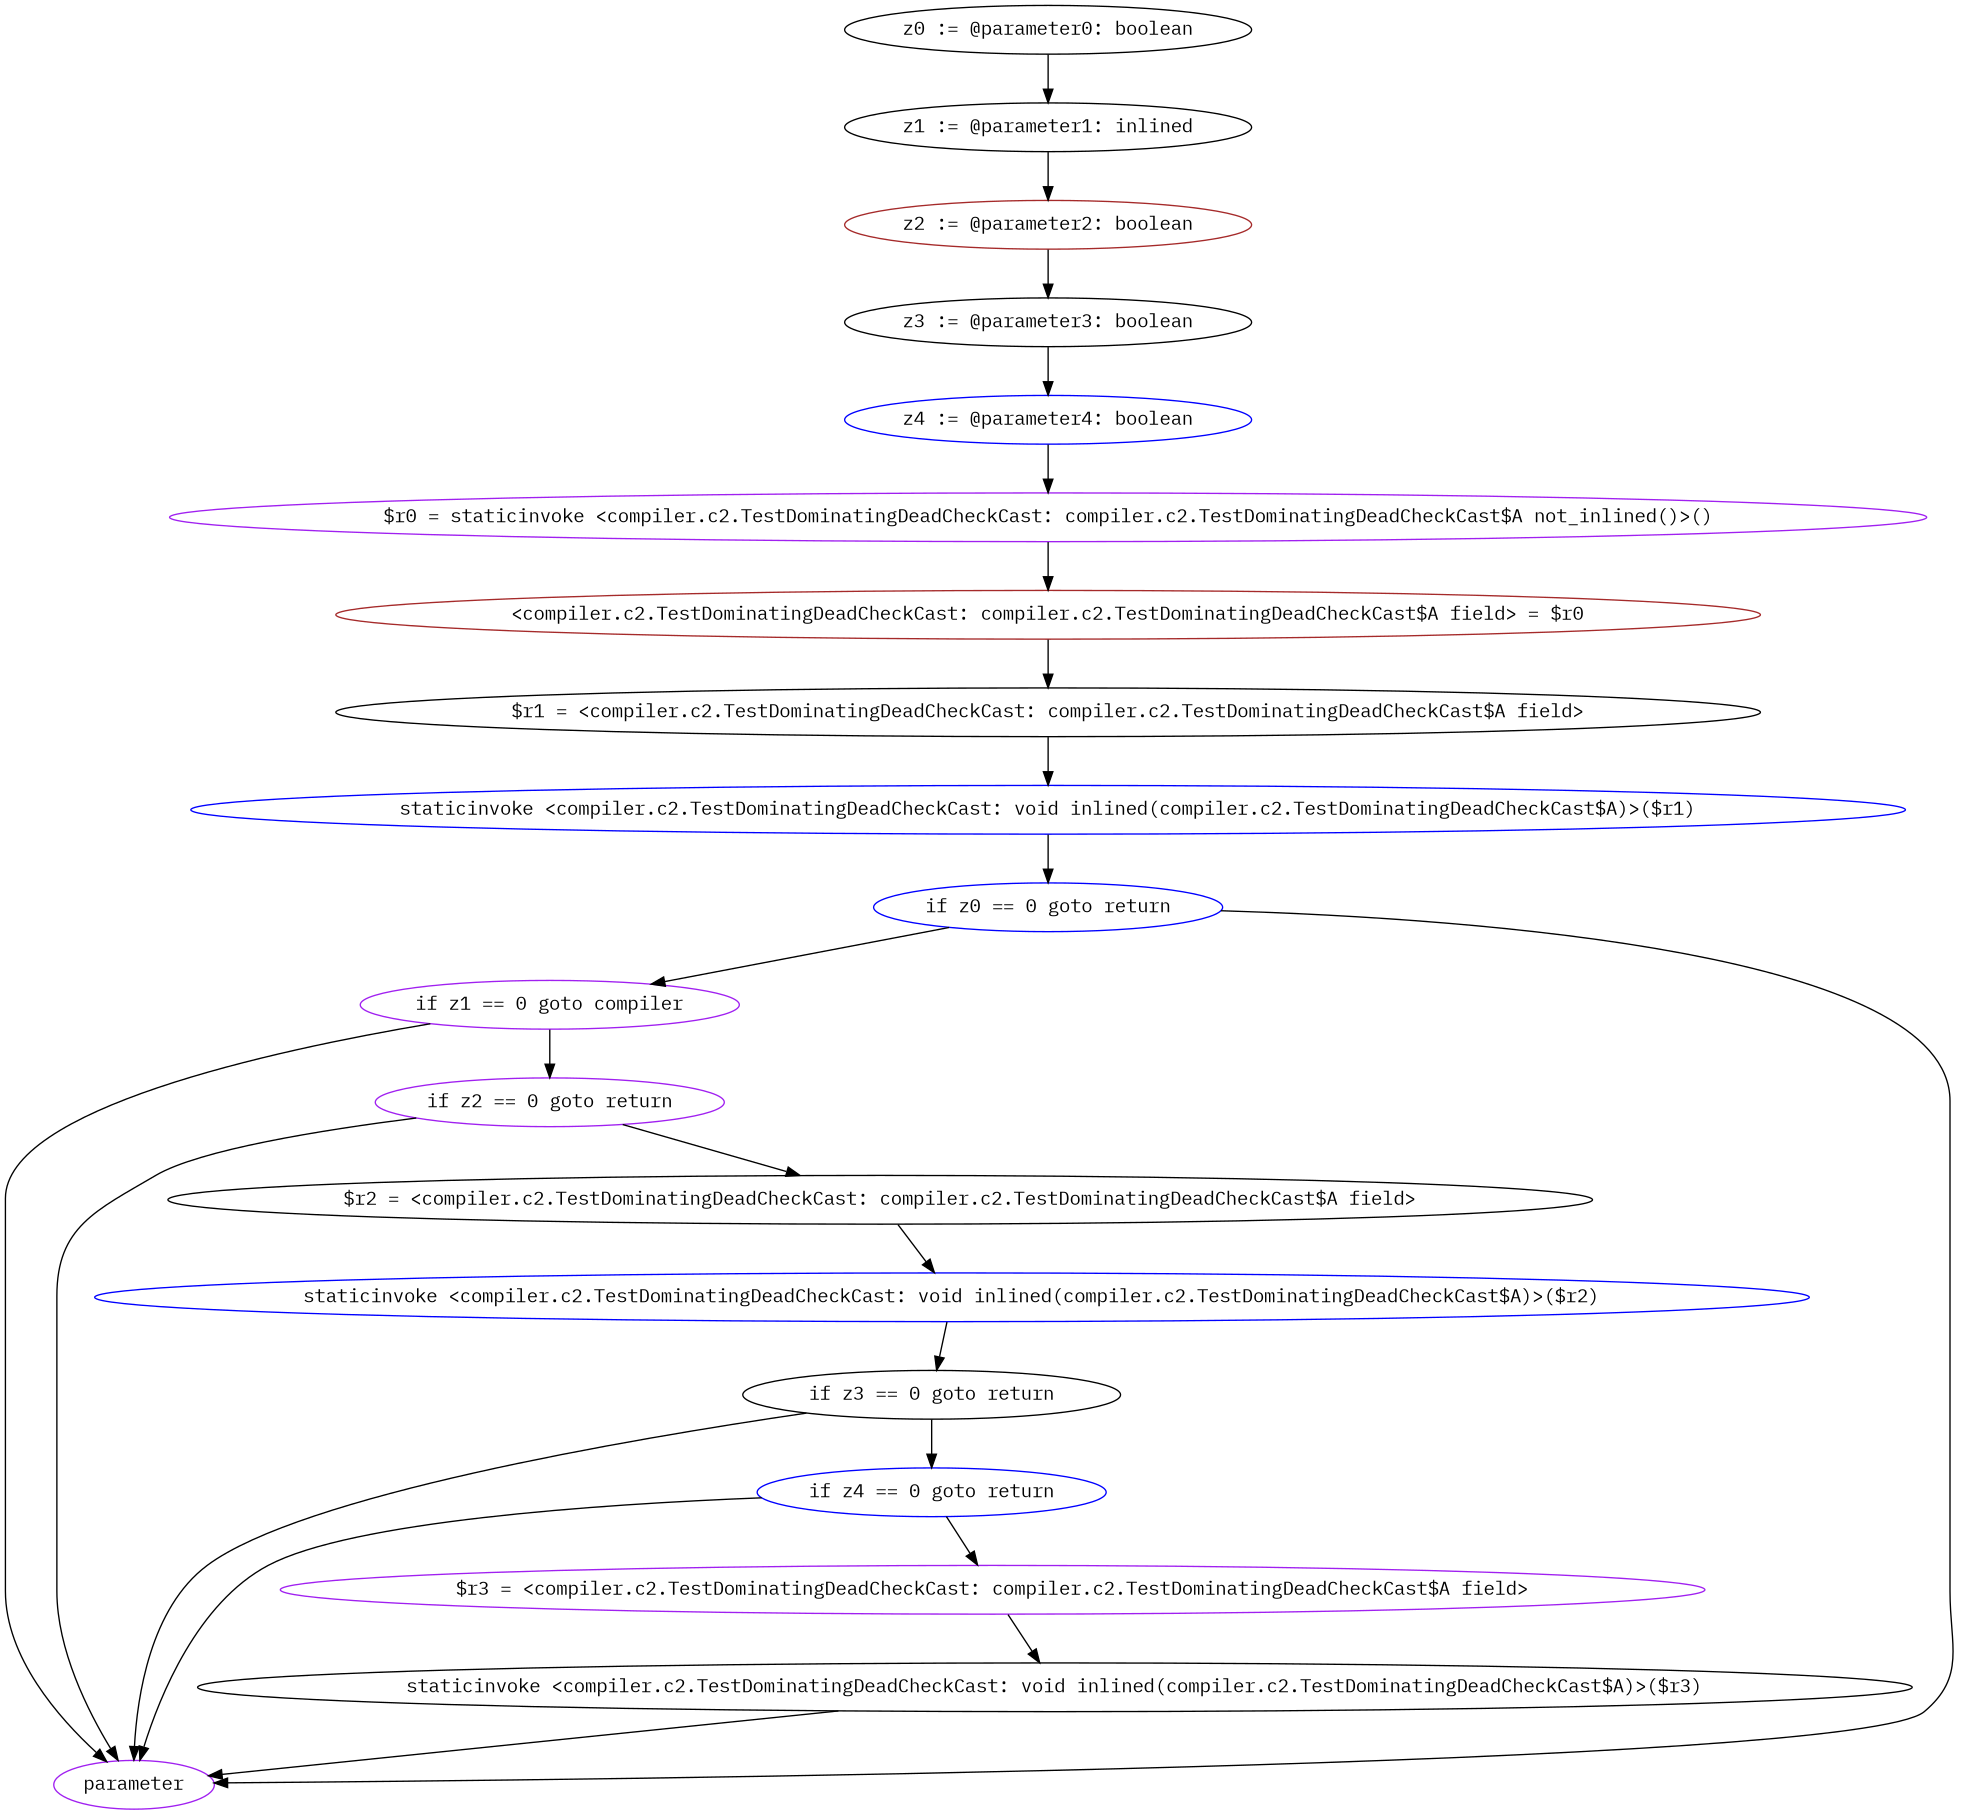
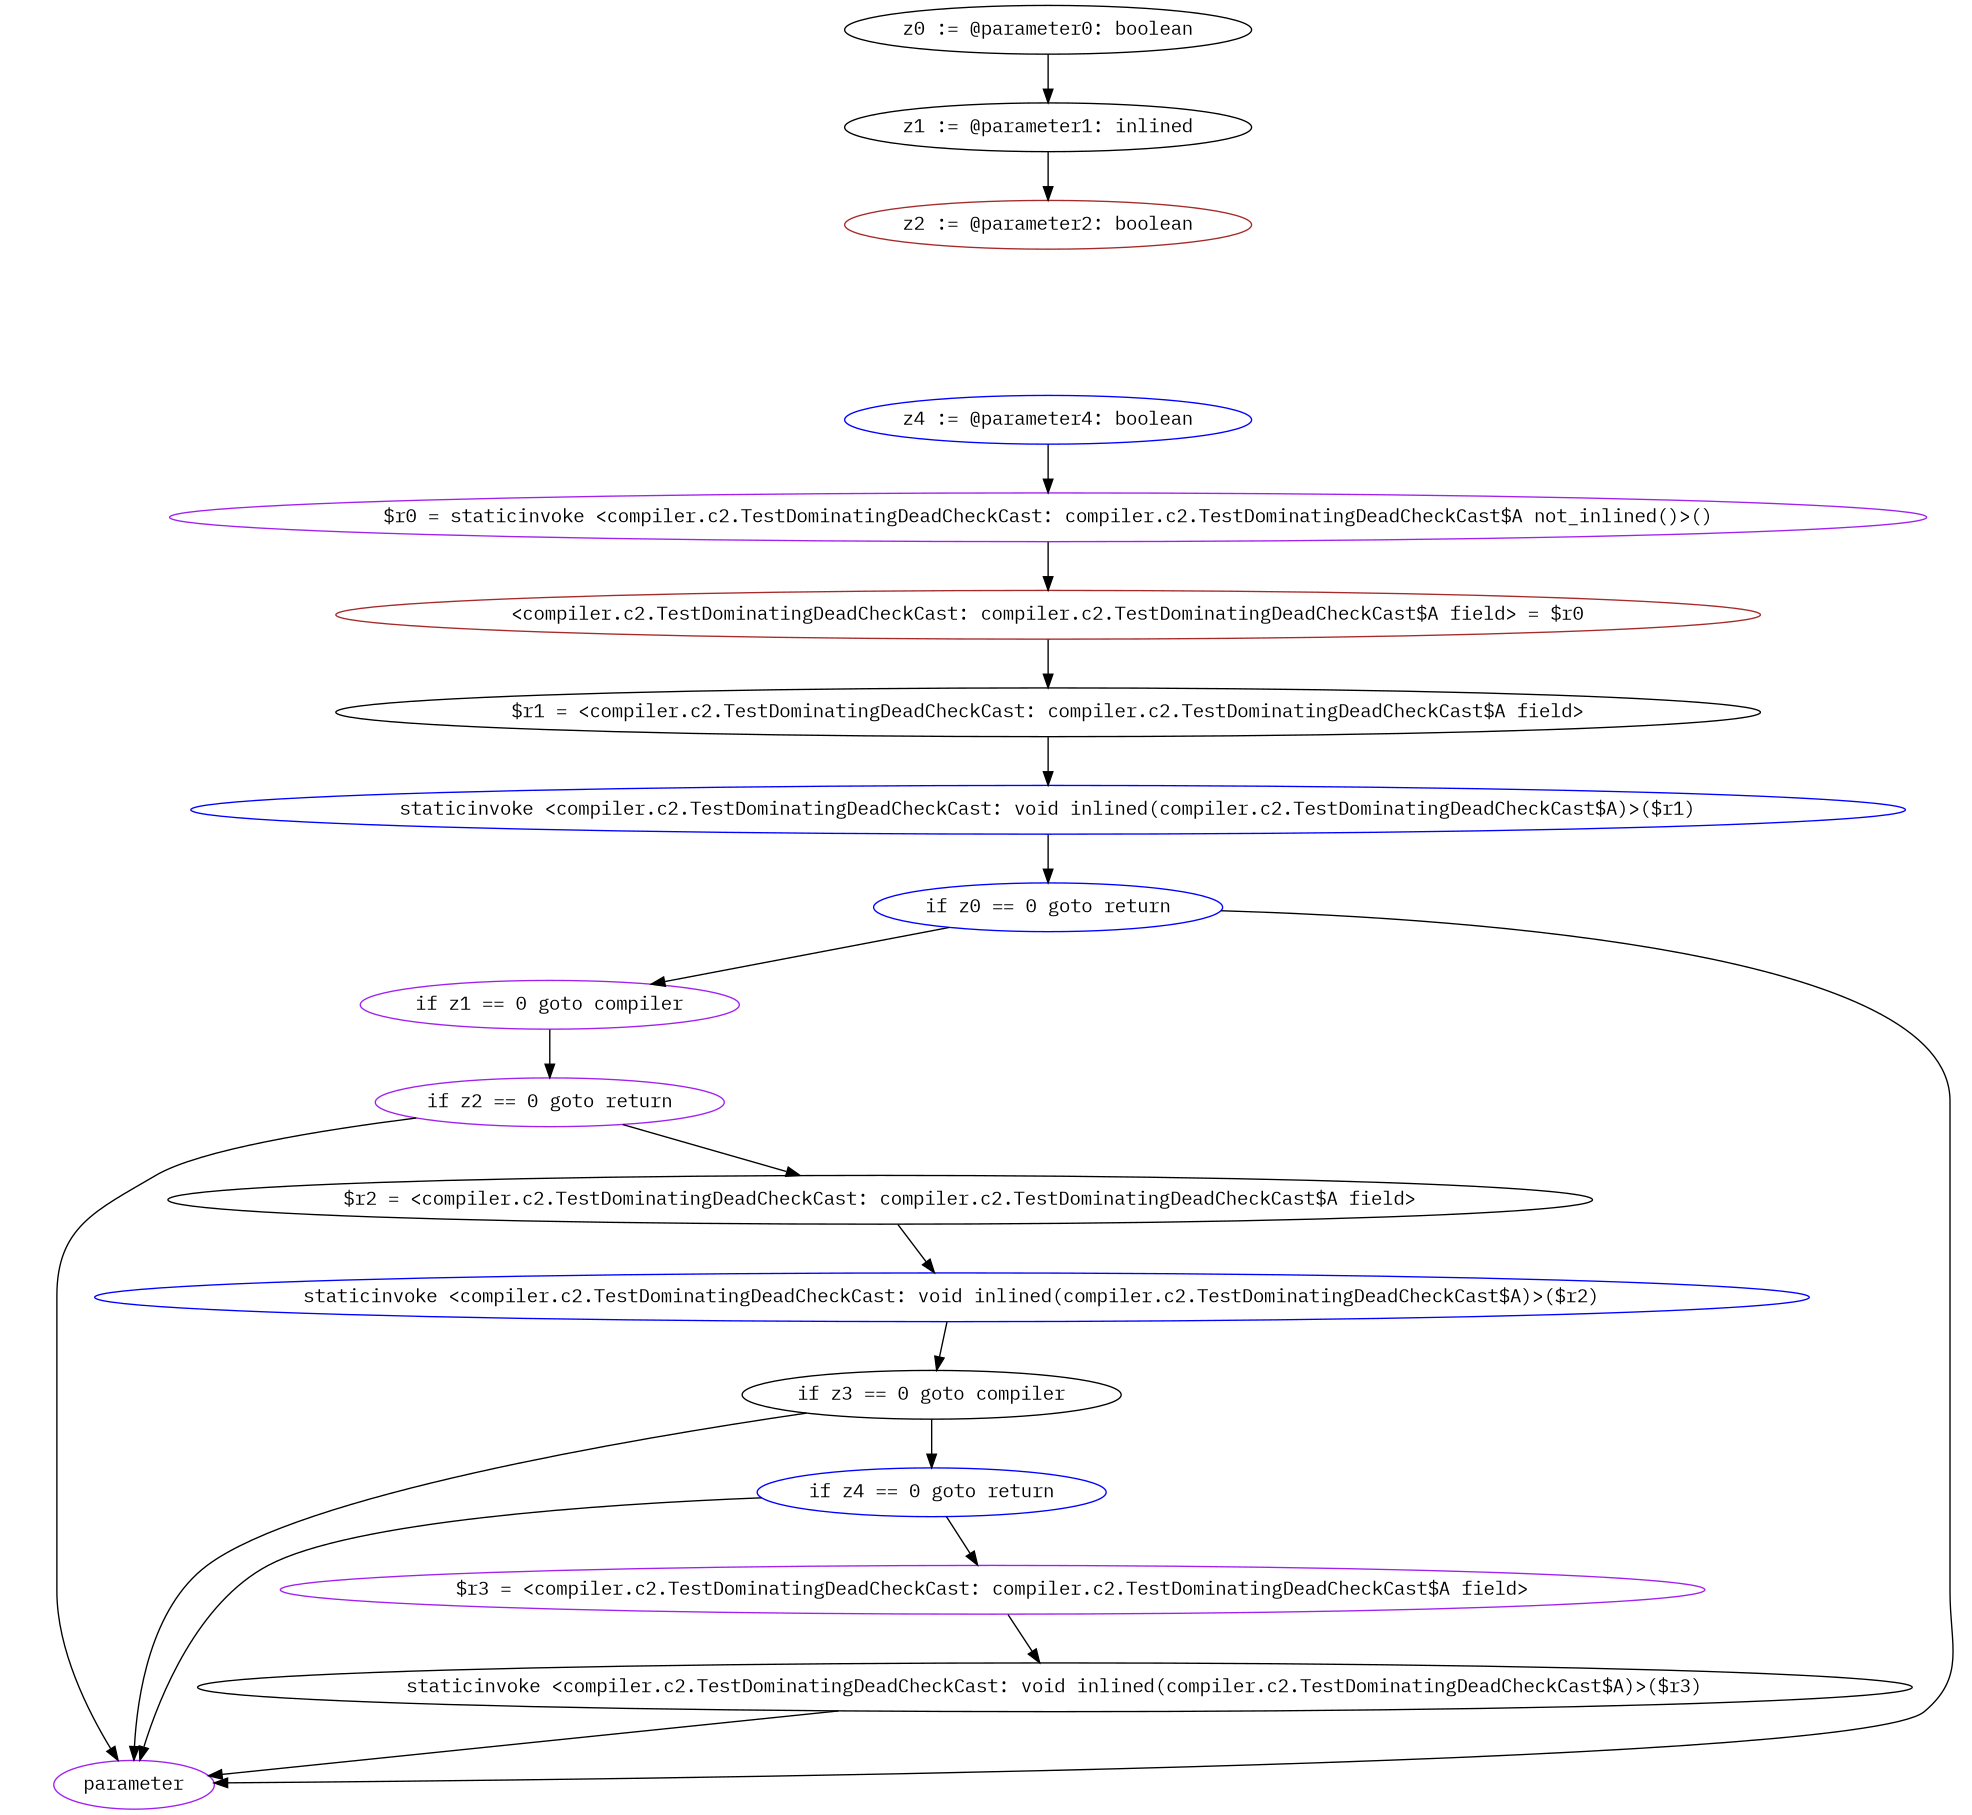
  digraph {
    fontname="IBM Plex Mono"
    node [color=black fontname="IBM Plex Mono"]
    edge [fontname="IBM Plex Mono"]
    n1 [label="z1 := @parameter1: inlined"]
    "z0 := @parameter0: boolean"
    "z2 := @parameter2: boolean" [color=brown]
-   "z3 := @parameter3: boolean"
    "z4 := @parameter4: boolean" [color=blue]
    "$r0 = staticinvoke <compiler.c2.TestDominatingDeadCheckCast: compiler.c2.TestDominatingDeadCheckCast$A not_inlined()>()" [color=purple]
    "<compiler.c2.TestDominatingDeadCheckCast: compiler.c2.TestDominatingDeadCheckCast$A field> = $r0" [color=brown]
    "$r1 = <compiler.c2.TestDominatingDeadCheckCast: compiler.c2.TestDominatingDeadCheckCast$A field>"
    "staticinvoke <compiler.c2.TestDominatingDeadCheckCast: void inlined(compiler.c2.TestDominatingDeadCheckCast$A)>($r1)" [color=blue]
    "if z0 == 0 goto return" [color=blue]
    n11 [color=purple label="if z1 == 0 goto compiler"]
    n12 [color=purple label=parameter]
    "if z2 == 0 goto return" [color=purple]
    "$r2 = <compiler.c2.TestDominatingDeadCheckCast: compiler.c2.TestDominatingDeadCheckCast$A field>"
    "staticinvoke <compiler.c2.TestDominatingDeadCheckCast: void inlined(compiler.c2.TestDominatingDeadCheckCast$A)>($r2)" [color=blue]
-   "if z3 == 0 goto return"
+   "if z3 == 0 goto return" [label="if z3 == 0 goto compiler"]
    "if z4 == 0 goto return" [color=blue]
    "$r3 = <compiler.c2.TestDominatingDeadCheckCast: compiler.c2.TestDominatingDeadCheckCast$A field>" [color=purple]
    "staticinvoke <compiler.c2.TestDominatingDeadCheckCast: void inlined(compiler.c2.TestDominatingDeadCheckCast$A)>($r3)"
    n1 -> "z2 := @parameter2: boolean"
    "z0 := @parameter0: boolean" -> n1
-   "z2 := @parameter2: boolean" -> "z3 := @parameter3: boolean"
-   "z3 := @parameter3: boolean" -> "z4 := @parameter4: boolean"
    "z4 := @parameter4: boolean" -> "$r0 = staticinvoke <compiler.c2.TestDominatingDeadCheckCast: compiler.c2.TestDominatingDeadCheckCast$A not_inlined()>()"
    "$r0 = staticinvoke <compiler.c2.TestDominatingDeadCheckCast: compiler.c2.TestDominatingDeadCheckCast$A not_inlined()>()" -> "<compiler.c2.TestDominatingDeadCheckCast: compiler.c2.TestDominatingDeadCheckCast$A field> = $r0"
    "<compiler.c2.TestDominatingDeadCheckCast: compiler.c2.TestDominatingDeadCheckCast$A field> = $r0" -> "$r1 = <compiler.c2.TestDominatingDeadCheckCast: compiler.c2.TestDominatingDeadCheckCast$A field>"
    "$r1 = <compiler.c2.TestDominatingDeadCheckCast: compiler.c2.TestDominatingDeadCheckCast$A field>" -> "staticinvoke <compiler.c2.TestDominatingDeadCheckCast: void inlined(compiler.c2.TestDominatingDeadCheckCast$A)>($r1)"
    "staticinvoke <compiler.c2.TestDominatingDeadCheckCast: void inlined(compiler.c2.TestDominatingDeadCheckCast$A)>($r1)" -> "if z0 == 0 goto return"
    "if z0 == 0 goto return" -> n11
    "if z0 == 0 goto return" -> n12
-   n11 -> n12
    n11 -> "if z2 == 0 goto return"
    "if z2 == 0 goto return" -> n12
    "if z2 == 0 goto return" -> "$r2 = <compiler.c2.TestDominatingDeadCheckCast: compiler.c2.TestDominatingDeadCheckCast$A field>"
    "$r2 = <compiler.c2.TestDominatingDeadCheckCast: compiler.c2.TestDominatingDeadCheckCast$A field>" -> "staticinvoke <compiler.c2.TestDominatingDeadCheckCast: void inlined(compiler.c2.TestDominatingDeadCheckCast$A)>($r2)"
    "staticinvoke <compiler.c2.TestDominatingDeadCheckCast: void inlined(compiler.c2.TestDominatingDeadCheckCast$A)>($r2)" -> "if z3 == 0 goto return"
    "if z3 == 0 goto return" -> n12
    "if z3 == 0 goto return" -> "if z4 == 0 goto return"
    "if z4 == 0 goto return" -> n12
    "if z4 == 0 goto return" -> "$r3 = <compiler.c2.TestDominatingDeadCheckCast: compiler.c2.TestDominatingDeadCheckCast$A field>"
    "$r3 = <compiler.c2.TestDominatingDeadCheckCast: compiler.c2.TestDominatingDeadCheckCast$A field>" -> "staticinvoke <compiler.c2.TestDominatingDeadCheckCast: void inlined(compiler.c2.TestDominatingDeadCheckCast$A)>($r3)"
    "staticinvoke <compiler.c2.TestDominatingDeadCheckCast: void inlined(compiler.c2.TestDominatingDeadCheckCast$A)>($r3)" -> n12
  }
